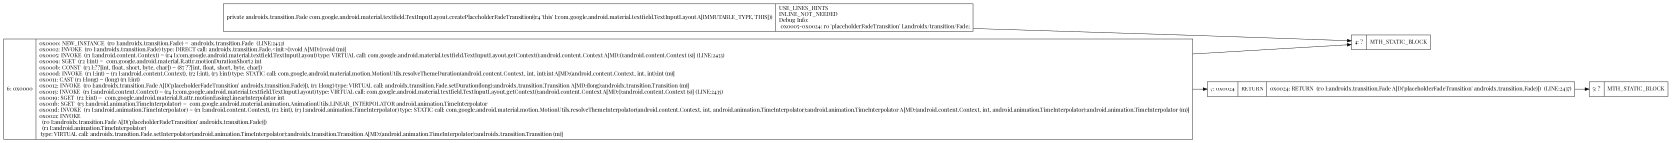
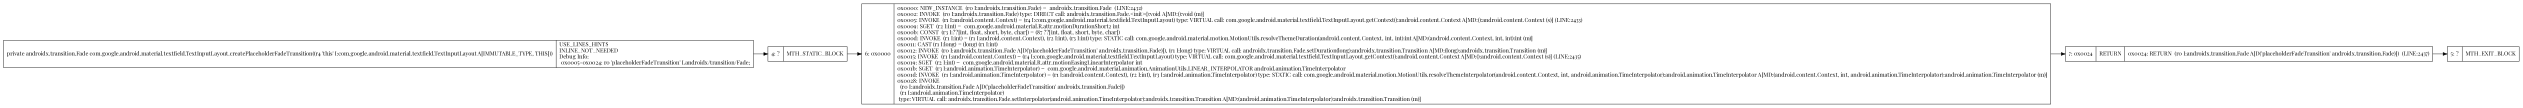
  digraph {
    fontname="Playfair Display"
    rankdir=LR
    node [fontname="Playfair Display" shape=record]
    edge [fontname="Playfair Display"]
    n1 [label="{4\:\ ?|MTH_STATIC_BLOCK\l}"]
-   n2 [label="{6\:\ 0x0000|0x0000: NEW_INSTANCE  (r0 I:androidx.transition.Fade) =  androidx.transition.Fade  (LINE:2432)\l0x0002: INVOKE  (r0 I:androidx.transition.Fade) type: DIRECT call: androidx.transition.Fade.\<init\>():void A[MD:():void (m)]\l0x0005: INVOKE  (r1 I:android.content.Context) = (r4 I:com.google.android.material.textfield.TextInputLayout) type: VIRTUAL call: com.google.android.material.textfield.TextInputLayout.getContext():android.content.Context A[MD:():android.content.Context (s)] (LINE:2433)\l0x0009: SGET  (r2 I:int) =  com.google.android.material.R.attr.motionDurationShort2 int \l0x000b: CONST  (r3 I:??[int, float, short, byte, char]) = (87 ??[int, float, short, byte, char]) \l0x000d: INVOKE  (r1 I:int) = (r1 I:android.content.Context), (r2 I:int), (r3 I:int) type: STATIC call: com.google.android.material.motion.MotionUtils.resolveThemeDuration(android.content.Context, int, int):int A[MD:(android.content.Context, int, int):int (m)]\l0x0011: CAST (r1 I:long) = (long) (r1 I:int) \l0x0012: INVOKE  (r0 I:androidx.transition.Fade A[D('placeholderFadeTransition' androidx.transition.Fade)]), (r1 I:long) type: VIRTUAL call: androidx.transition.Fade.setDuration(long):androidx.transition.Transition A[MD:(long):androidx.transition.Transition (m)]\l0x0015: INVOKE  (r1 I:android.content.Context) = (r4 I:com.google.android.material.textfield.TextInputLayout) type: VIRTUAL call: com.google.android.material.textfield.TextInputLayout.getContext():android.content.Context A[MD:():android.content.Context (s)] (LINE:2435)\l0x0019: SGET  (r2 I:int) =  com.google.android.material.R.attr.motionEasingLinearInterpolator int \l0x001b: SGET  (r3 I:android.animation.TimeInterpolator) =  com.google.android.material.animation.AnimationUtils.LINEAR_INTERPOLATOR android.animation.TimeInterpolator \l0x001d: INVOKE  (r1 I:android.animation.TimeInterpolator) = (r1 I:android.content.Context), (r2 I:int), (r3 I:android.animation.TimeInterpolator) type: STATIC call: com.google.android.material.motion.MotionUtils.resolveThemeInterpolator(android.content.Context, int, android.animation.TimeInterpolator):android.animation.TimeInterpolator A[MD:(android.content.Context, int, android.animation.TimeInterpolator):android.animation.TimeInterpolator (m)]\l0x0021: INVOKE  \l  (r0 I:androidx.transition.Fade A[D('placeholderFadeTransition' androidx.transition.Fade)])\l  (r1 I:android.animation.TimeInterpolator)\l type: VIRTUAL call: androidx.transition.Fade.setInterpolator(android.animation.TimeInterpolator):androidx.transition.Transition A[MD:(android.animation.TimeInterpolator):androidx.transition.Transition (m)]\l}"]
+   n2 [label="{6\:\ 0x0000|0x0000: NEW_INSTANCE  (r0 I:androidx.transition.Fade) =  androidx.transition.Fade  (LINE:2432)\l0x0002: INVOKE  (r0 I:androidx.transition.Fade) type: DIRECT call: androidx.transition.Fade.\<init\>():void A[MD:():void (m)]\l0x0005: INVOKE  (r1 I:android.content.Context) = (r4 I:com.google.android.material.textfield.TextInputLayout) type: VIRTUAL call: com.google.android.material.textfield.TextInputLayout.getContext():android.content.Context A[MD:():android.content.Context (s)] (LINE:2433)\l0x0009: SGET  (r2 I:int) =  com.google.android.material.R.attr.motionDurationShort2 int \l0x000b: CONST  (r3 I:??[int, float, short, byte, char]) = (87 ??[int, float, short, byte, char]) \l0x000d: INVOKE  (r1 I:int) = (r1 I:android.content.Context), (r2 I:int), (r3 I:int) type: STATIC call: com.google.android.material.motion.MotionUtils.resolveThemeDuration(android.content.Context, int, int):int A[MD:(android.content.Context, int, int):int (m)]\l0x0011: CAST (r1 I:long) = (long) (r1 I:int) \l0x0012: INVOKE  (r0 I:androidx.transition.Fade A[D('placeholderFadeTransition' androidx.transition.Fade)]), (r1 I:long) type: VIRTUAL call: androidx.transition.Fade.setDuration(long):androidx.transition.Transition A[MD:(long):androidx.transition.Transition (m)]\l0x0015: INVOKE  (r1 I:android.content.Context) = (r4 I:com.google.android.material.textfield.TextInputLayout) type: VIRTUAL call: com.google.android.material.textfield.TextInputLayout.getContext():android.content.Context A[MD:():android.content.Context (s)] (LINE:2435)\l0x0019: SGET  (r2 I:int) =  com.google.android.material.R.attr.motionEasingLinearInterpolator int \l0x001b: SGET  (r3 I:android.animation.TimeInterpolator) =  com.google.android.material.animation.AnimationUtils.LINEAR_INTERPOLATOR android.animation.TimeInterpolator \l0x001d: INVOKE  (r1 I:android.animation.TimeInterpolator) = (r1 I:android.content.Context), (r2 I:int), (r3 I:android.animation.TimeInterpolator) type: STATIC call: com.google.android.material.motion.MotionUtils.resolveThemeInterpolator(android.content.Context, int, android.animation.TimeInterpolator):android.animation.TimeInterpolator A[MD:(android.content.Context, int, android.animation.TimeInterpolator):android.animation.TimeInterpolator (m)]\l0x0028: INVOKE  \l  (r0 I:androidx.transition.Fade A[D('placeholderFadeTransition' androidx.transition.Fade)])\l  (r1 I:android.animation.TimeInterpolator)\l type: VIRTUAL call: androidx.transition.Fade.setInterpolator(android.animation.TimeInterpolator):androidx.transition.Transition A[MD:(android.animation.TimeInterpolator):androidx.transition.Transition (m)]\l}"]
    n3 [label="{7\:\ 0x0024|RETURN\l|0x0024: RETURN  (r0 I:androidx.transition.Fade A[D('placeholderFadeTransition' androidx.transition.Fade)])  (LINE:2437)\l}"]
-   n4 [label="{5\:\ ?|MTH_STATIC_BLOCK\l}"]
+   n4 [label="{5\:\ ?|MTH_EXIT_BLOCK\l}"]
    n5 [label="{private androidx.transition.Fade com.google.android.material.textfield.TextInputLayout.createPlaceholderFadeTransition((r4 'this' I:com.google.android.material.textfield.TextInputLayout A[IMMUTABLE_TYPE, THIS]))  | USE_LINES_HINTS\lINLINE_NOT_NEEDED\lDebug Info:\l  0x0005\-0x0024: r0 'placeholderFadeTransition' Landroidx\/transition\/Fade;\l}"]
-   n2 -> n1
+   n1 -> n2
    n2 -> n3
    n3 -> n4
    n5 -> n1
  }
